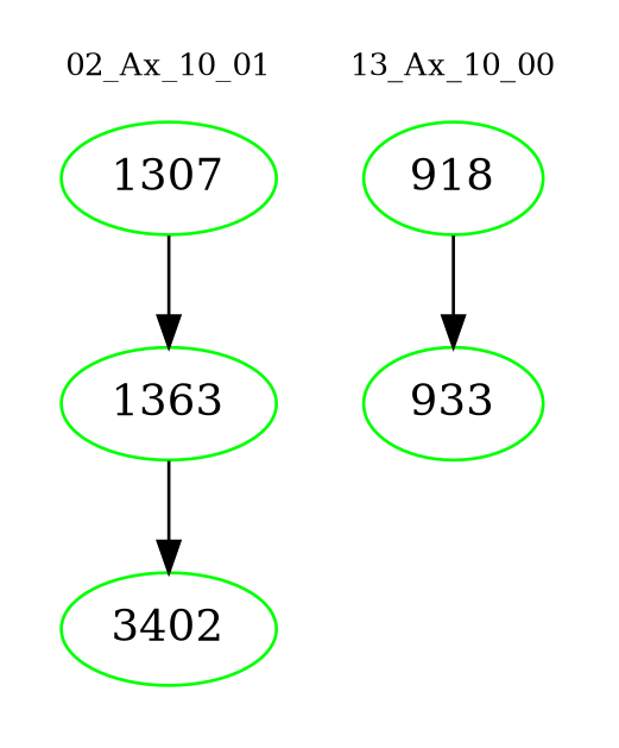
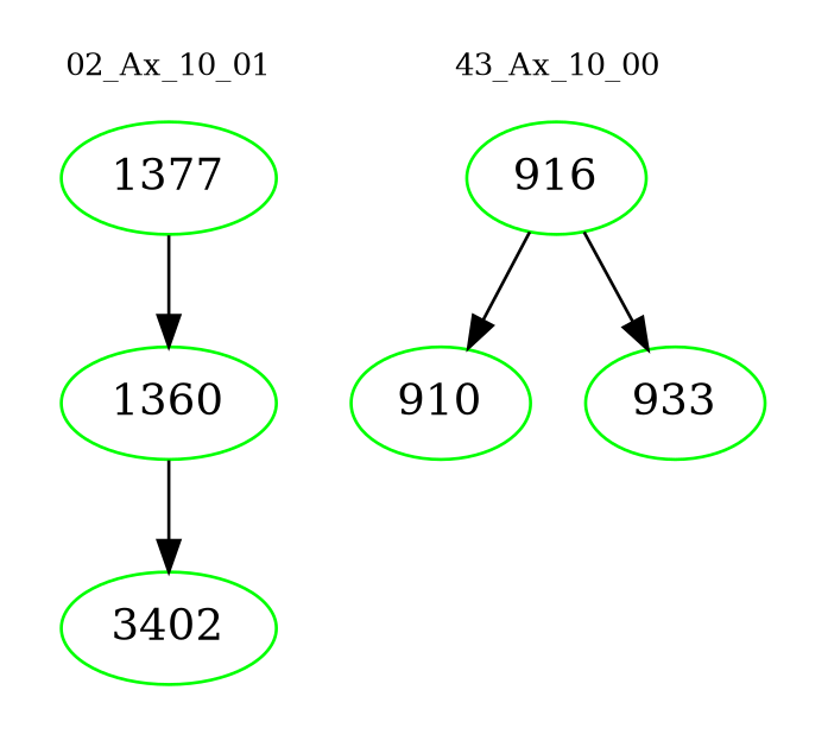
  digraph {
    node [color=green]
    edge [color=black]
-   n1 [label=1363]
-   n2 [label=1307]
+   n1 [label=1360]
+   n2 [label=1377]
    n3 [label=3402]
-   n4 [label=918]
+   n4 [label=916]
+   n5 [label=910]
    n6 [label=933]
    subgraph cluster_1 {
      color=white
      fontsize=10
      label="02_Ax_10_01"
      n1
      n2
      n3
    }
    subgraph cluster_2 {
      color=white
      fontsize=10
-     label="13_Ax_10_00"
+     label="43_Ax_10_00"
      n4
+     n5
      n6
    }
    n1 -> n3
    n2 -> n1
+   n4 -> n5
    n4 -> n6
  }
